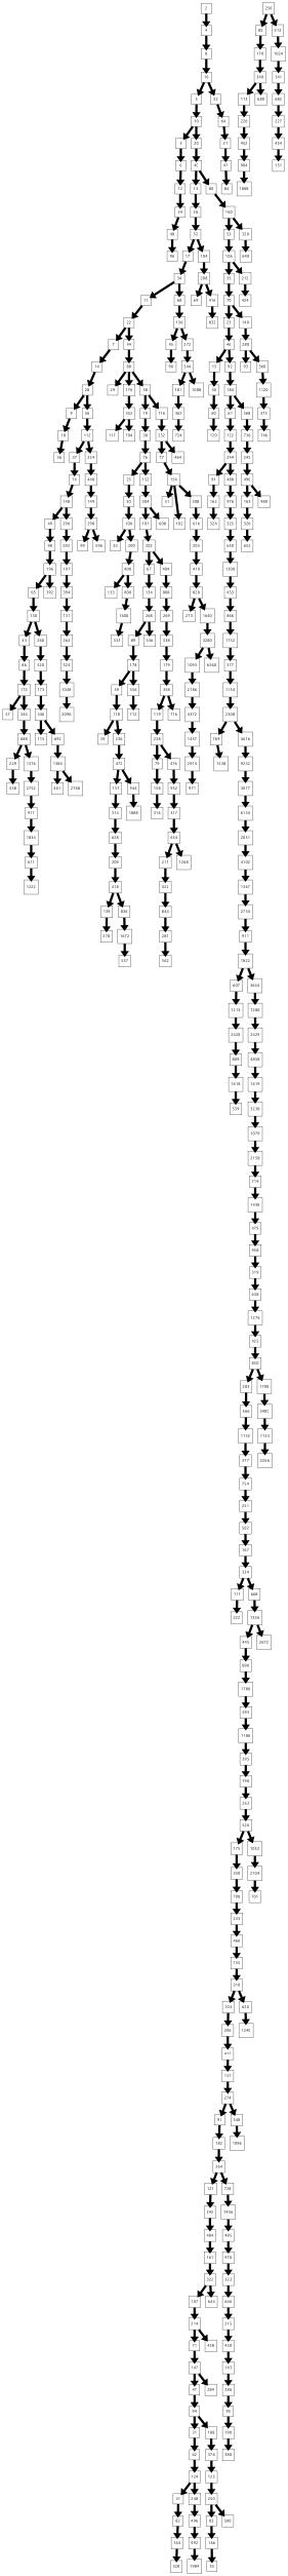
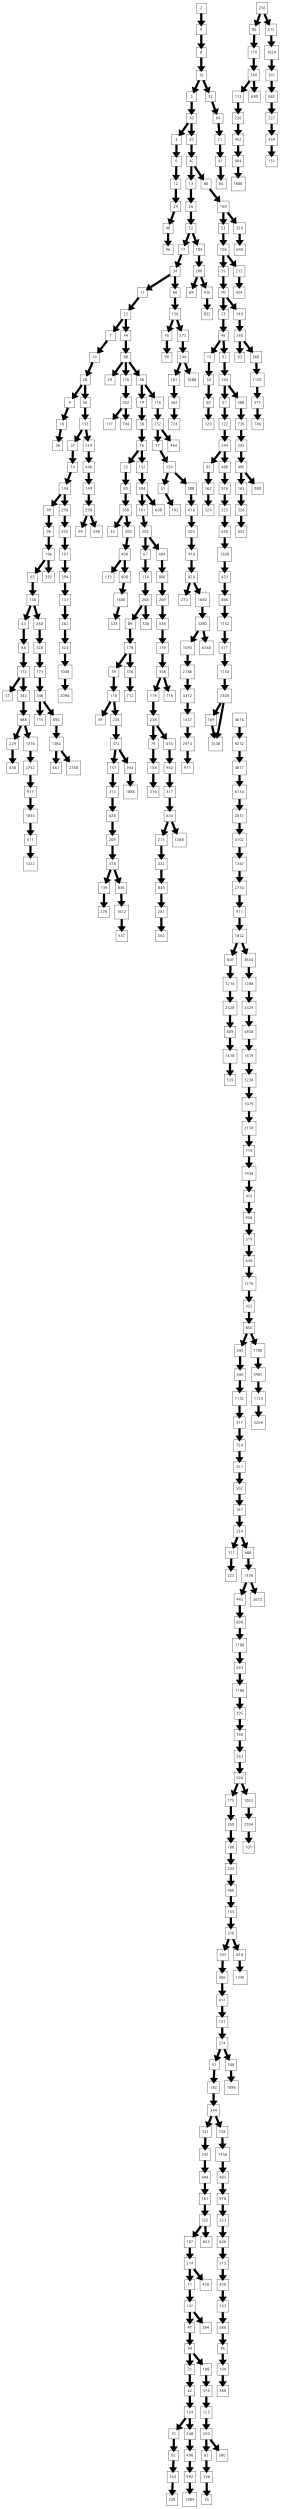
  digraph {
    bgcolor=white
    concentrate=true
    fontname=Ubuntu
    k=12
    node [fontname=Ubuntu shape=square]
    edge [fontname=Ubuntu penwidth=8]
    n1 [label=2]
    n2 [label=4]
    n3 [label=8]
    n4 [label=16]
    n5 [label=5]
    n6 [label=32]
    n7 [label=10]
    n8 [label=64]
    n9 [label=3]
    n10 [label=20]
    n11 [label=21]
    n12 [label=6]
    n13 [label=40]
    n14 [label=42]
    n15 [label=12]
    n16 [label=13]
    n17 [label=80]
    n18 [label=84]
    n19 [label=256]
    n20 [label=85]
    n21 [label=512]
    n22 [label=24]
    n23 [label=26]
    n24 [label=160]
    n25 [label=170]
    n26 [label=1024]
    n27 [label=48]
    n28 [label=52]
    n29 [label=53]
    n30 [label=320]
    n31 [label=340]
    n32 [label=341]
    n33 [label=96]
    n34 [label=17]
    n35 [label=104]
    n36 [label=106]
    n37 [label=640]
    n38 [label=113]
    n39 [label=680]
    n40 [label=682]
    n41 [label=34]
    n42 [label=208]
    n43 [label=35]
    n44 [label=212]
    n45 [label=226]
    n46 [label=227]
    n47 [label=11]
    n48 [label=68]
    n49 [label=69]
    n50 [label=416]
    n51 [label=70]
    n52 [label=424]
    n53 [label=452]
    n54 [label=454]
    n55 [label=22]
    n56 [label=136]
    n57 [label=832]
    n58 [label=23]
    n59 [label=140]
    n60 [label=904]
    n61 [label=151]
    n62 [label=7]
    n63 [label=44]
    n64 [label=45]
    n65 [label=272]
    n66 [label=46]
    n67 [label=280]
    n68 [label=1808]
    n69 [label=14]
    n70 [label=88]
    n71 [label=90]
    n72 [label=544]
    n73 [label=15]
    n74 [label=92]
    n75 [label=93]
    n76 [label=560]
    n77 [label=28]
    n78 [label=29]
    n79 [label=176]
    n80 [label=58]
    n81 [label=181]
    n82 [label=1088]
    n83 [label=30]
    n84 [label=184]
    n85 [label=1120]
    n86 [label=9]
    n87 [label=56]
    n88 [label=352]
    n89 [label=362]
    n90 [label=60]
    n91 [label=61]
    n92 [label=368]
    n93 [label=373]
    n94 [label=18]
    n95 [label=112]
    n96 [label=19]
    n97 [label=116]
    n98 [label=117]
    n99 [label=704]
    n100 [label=724]
    n101 [label=120]
    n102 [label=122]
    n103 [label=736]
    n104 [label=746]
    n105 [label=36]
    n106 [label=37]
    n107 [label=224]
    n108 [label=38]
    n109 [label=232]
    n110 [label=244]
    n111 [label=245]
    n112 [label=74]
    n113 [label=448]
    n114 [label=76]
    n115 [label=77]
    n116 [label=464]
    n117 [label=81]
    n118 [label=488]
    n119 [label=490]
    n120 [label=148]
    n121 [label=149]
    n122 [label=25]
    n123 [label=152]
    n124 [label=154]
    n125 [label=162]
    n126 [label=976]
    n127 [label=163]
    n128 [label=980]
    n129 [label=49]
    n130 [label=296]
    n131 [label=298]
    n132 [label=50]
    n133 [label=304]
    n134 [label=51]
    n135 [label=308]
    n136 [label=324]
    n137 [label=325]
    n138 [label=326]
    n139 [label=98]
    n140 [label=592]
    n141 [label=99]
    n142 [label=596]
    n143 [label=100]
    n144 [label=101]
    n145 [label=608]
    n146 [label=102]
    n147 [label=616]
    n148 [label=650]
    n149 [label=652]
    n150 [label=196]
    n151 [label=197]
    n152 [label=33]
    n153 [label=200]
    n154 [label=202]
    n155 [label=205]
    n156 [label=1300]
    n157 [label=65]
    n158 [label=392]
    n159 [label=394]
    n160 [label=400]
    n161 [label=67]
    n162 [label=404]
    n163 [label=410]
    n164 [label=433]
    n165 [label=130]
    n166 [label=131]
    n167 [label=133]
    n168 [label=800]
    n169 [label=134]
    n170 [label=808]
    n171 [label=820]
    n172 [label=866]
    n173 [label=43]
    n174 [label=260]
    n175 [label=262]
    n176 [label=1600]
    n177 [label=268]
    n178 [label=269]
    n179 [label=273]
    n180 [label=1640]
    n181 [label=1732]
    n182 [label=86]
    n183 [label=520]
    n184 [label=524]
    n185 [label=533]
    n186 [label=89]
    n187 [label=536]
    n188 [label=538]
    n189 [label=3280]
    n190 [label=577]
    n191 [label=172]
    n192 [label=173]
    n193 [label=1048]
    n194 [label=178]
    n195 [label=179]
    n196 [label=1093]
    n197 [label=6560]
    n198 [label=1154]
    n199 [label=57]
    n200 [label=344]
    n201 [label=346]
    n202 [label=2096]
    n203 [label=59]
    n204 [label=356]
    n205 [label=358]
    n206 [label=2186]
    n207 [label=2308]
    n208 [label=688]
    n209 [label=115]
    n210 [label=692]
    n211 [label=118]
    n212 [label=712]
    n213 [label=119]
    n214 [label=716]
    n215 [label=4372]
    n216 [label=769]
    n217 [label=4616]
    n218 [label=229]
    n219 [label=1376]
    n220 [label=1384]
    n221 [label=39]
    n222 [label=236]
    n223 [label=238]
    n224 [label=1457]
    n225 [label=1538]
    n226 [label=9232]
    n227 [label=458]
    n228 [label=2752]
    n229 [label=461]
    n230 [label=2768]
    n231 [label=472]
    n232 [label=79]
    n233 [label=476]
    n234 [label=2914]
    n235 [label=3077]
    n236 [label=917]
    n237 [label=157]
    n238 [label=944]
    n239 [label=158]
    n240 [label=952]
    n241 [label=971]
    n242 [label=6154]
    n243 [label=1834]
    n244 [label=314]
    n245 [label=1888]
    n246 [label=316]
    n247 [label=317]
    n248 [label=2051]
    n249 [label=611]
    n250 [label=628]
    n251 [label=634]
    n252 [label=4102]
    n253 [label=1222]
    n254 [label=209]
    n255 [label=211]
    n256 [label=1268]
    n257 [label=1367]
    n258 [label=418]
    n259 [label=422]
    n260 [label=2734]
    n261 [label=139]
    n262 [label=836]
    n263 [label=844]
    n264 [label=911]
    n265 [label=278]
    n266 [label=1672]
    n267 [label=281]
    n268 [label=1822]
    n269 [label=557]
    n270 [label=562]
    n271 [label=607]
    n272 [label=3644]
    n273 [label=1214]
    n274 [label=7288]
    n275 [label=2428]
    n276 [label=2429]
    n277 [label=809]
    n278 [label=4858]
    n279 [label=1618]
    n280 [label=1619]
    n281 [label=539]
    n282 [label=3238]
    n283 [label=1079]
    n284 [label=2158]
    n285 [label=719]
    n286 [label=1438]
    n287 [label=479]
    n288 [label=958]
    n289 [label=319]
    n290 [label=638]
    n291 [label=1276]
    n292 [label=425]
    n293 [label=850]
    n294 [label=283]
    n295 [label=1700]
    n296 [label=566]
    n297 [label=3400]
    n298 [label=1132]
    n299 [label=1133]
    n300 [label=377]
    n301 [label=2266]
    n302 [label=754]
    n303 [label=251]
    n304 [label=502]
    n305 [label=167]
    n306 [label=334]
    n307 [label=111]
    n308 [label=668]
    n309 [label=222]
    n310 [label=1336]
    n311 [label=445]
    n312 [label=2672]
    n313 [label=890]
    n314 [label=1780]
    n315 [label=593]
    n316 [label=1186]
    n317 [label=395]
    n318 [label=790]
    n319 [label=263]
    n320 [label=526]
    n321 [label=175]
    n322 [label=1052]
    n323 [label=350]
    n324 [label=2104]
    n325 [label=700]
    n326 [label=701]
    n327 [label=233]
    n328 [label=466]
    n329 [label=155]
    n330 [label=310]
    n331 [label=103]
    n332 [label=620]
    n333 [label=206]
    n334 [label=1240]
    n335 [label=412]
    n336 [label=137]
    n337 [label=274]
    n338 [label=91]
    n339 [label=548]
    n340 [label=182]
    n341 [label=1096]
    n342 [label=364]
    n343 [label=121]
    n344 [label=728]
    n345 [label=242]
    n346 [label=1456]
    n347 [label=484]
    n348 [label=485]
    n349 [label=161]
    n350 [label=970]
    n351 [label=322]
    n352 [label=323]
    n353 [label=107]
    n354 [label=644]
    n355 [label=646]
    n356 [label=214]
    n357 [label=215]
    n358 [label=71]
    n359 [label=428]
    n360 [label=430]
    n361 [label=142]
    n362 [label=143]
    n363 [label=47]
    n364 [label=284]
    n365 [label=286]
    n366 [label=94]
    n367 [label=95]
    n368 [label=31]
    n369 [label=188]
    n370 [label=190]
    n371 [label=62]
    n372 [label=376]
    n373 [label=380]
    n374 [label=124]
    n375 [label=125]
    n376 [label=41]
    n377 [label=248]
    n378 [label=250]
    n379 [label=82]
    n380 [label=496]
    n381 [label=83]
    n382 [label=500]
    n383 [label=164]
    n384 [label=992]
    n385 [label=166]
    n386 [label=328]
    n387 [label=1984]
    n388 [label=55]
    n1 -> n2
    n2 -> n3
    n3 -> n4
    n4 -> n5
    n4 -> n6
    n5 -> n7
    n6 -> n8
    n7 -> n9
    n7 -> n10
    n8 -> n11
    n9 -> n12
    n10 -> n13
    n11 -> n14
    n12 -> n15
    n13 -> n16
    n13 -> n17
    n14 -> n18
    n15 -> n22
    n16 -> n23
    n17 -> n24
    n19 -> n20
    n19 -> n21
    n20 -> n25
    n21 -> n26
    n22 -> n27
    n23 -> n28
    n24 -> n29
    n24 -> n30
    n25 -> n31
    n26 -> n32
    n27 -> n33
    n28 -> n34
    n28 -> n35
    n29 -> n36
    n30 -> n37
    n31 -> n38
    n31 -> n39
    n32 -> n40
    n34 -> n41
    n35 -> n42
    n36 -> n43
    n36 -> n44
    n38 -> n45
    n40 -> n46
    n41 -> n47
    n41 -> n48
    n42 -> n49
    n42 -> n50
    n43 -> n51
    n44 -> n52
    n45 -> n53
    n46 -> n54
    n47 -> n55
    n48 -> n56
    n50 -> n57
    n51 -> n58
    n51 -> n59
    n53 -> n60
    n54 -> n61
    n55 -> n62
    n55 -> n63
    n56 -> n64
    n56 -> n65
    n58 -> n66
    n59 -> n67
    n60 -> n68
    n62 -> n69
    n63 -> n70
    n64 -> n71
    n65 -> n72
    n66 -> n73
    n66 -> n74
    n67 -> n75
    n67 -> n76
    n69 -> n77
    n70 -> n78
    n70 -> n79
    n70 -> n80
    n72 -> n81
    n72 -> n82
    n73 -> n83
    n74 -> n84
    n76 -> n85
    n77 -> n86
    n77 -> n87
    n79 -> n88
    n80 -> n96
    n80 -> n97
    n81 -> n89
    n83 -> n90
    n84 -> n91
    n84 -> n92
    n85 -> n93
    n86 -> n94
    n87 -> n95
    n88 -> n98
    n88 -> n99
    n89 -> n100
    n90 -> n101
    n91 -> n102
    n92 -> n103
    n93 -> n104
    n94 -> n105
    n95 -> n106
    n95 -> n107
    n96 -> n108
    n97 -> n109
    n102 -> n110
    n103 -> n111
    n106 -> n112
    n107 -> n113
    n108 -> n114
    n109 -> n115
    n109 -> n116
    n110 -> n117
    n110 -> n118
    n111 -> n119
    n112 -> n120
    n113 -> n121
    n114 -> n122
    n114 -> n123
    n115 -> n124
    n117 -> n125
    n118 -> n126
    n119 -> n127
    n119 -> n128
    n120 -> n129
    n120 -> n130
    n121 -> n131
    n122 -> n132
    n123 -> n133
    n124 -> n134
    n124 -> n135
    n125 -> n136
    n126 -> n137
    n127 -> n138
    n129 -> n139
    n130 -> n140
    n131 -> n141
    n131 -> n142
    n132 -> n143
    n133 -> n144
    n133 -> n145
-   n124 -> n146
+   n134 -> n146
    n135 -> n147
    n137 -> n148
    n138 -> n149
    n139 -> n150
    n140 -> n151
    n143 -> n152
    n143 -> n153
    n144 -> n154
    n147 -> n155
    n148 -> n156
    n150 -> n157
    n150 -> n158
    n151 -> n159
    n153 -> n160
    n154 -> n161
    n154 -> n162
    n155 -> n163
    n156 -> n164
    n157 -> n165
    n159 -> n166
    n160 -> n167
    n160 -> n168
    n161 -> n169
    n162 -> n170
    n163 -> n171
    n164 -> n172
    n165 -> n173
    n165 -> n174
    n166 -> n175
    n168 -> n176
    n169 -> n177
    n170 -> n178
    n171 -> n179
    n171 -> n180
    n172 -> n181
    n173 -> n182
    n174 -> n183
    n175 -> n184
    n176 -> n185
    n177 -> n186
    n177 -> n187
    n178 -> n188
    n180 -> n189
    n181 -> n190
    n182 -> n191
    n183 -> n192
    n184 -> n193
    n186 -> n194
    n188 -> n195
    n189 -> n196
    n189 -> n197
    n190 -> n198
    n191 -> n199
    n191 -> n200
    n192 -> n201
    n193 -> n202
    n194 -> n203
    n194 -> n204
    n195 -> n205
    n196 -> n206
    n198 -> n207
    n200 -> n208
    n201 -> n209
    n201 -> n210
    n203 -> n211
    n204 -> n212
    n205 -> n213
    n205 -> n214
    n206 -> n215
    n207 -> n216
-   n207 -> n217
+   n207 -> n225
    n208 -> n218
    n208 -> n219
    n210 -> n220
    n211 -> n221
    n211 -> n222
    n213 -> n223
    n215 -> n224
    n216 -> n225
    n217 -> n226
    n218 -> n227
    n219 -> n228
    n220 -> n229
    n220 -> n230
    n222 -> n231
    n223 -> n232
    n223 -> n233
    n224 -> n234
    n226 -> n235
    n228 -> n236
    n231 -> n237
    n231 -> n238
    n232 -> n239
    n233 -> n240
    n234 -> n241
    n235 -> n242
    n236 -> n243
    n237 -> n244
    n238 -> n245
    n239 -> n246
    n240 -> n247
    n242 -> n248
    n243 -> n249
    n244 -> n250
    n247 -> n251
    n248 -> n252
    n249 -> n253
    n250 -> n254
    n251 -> n255
    n251 -> n256
    n252 -> n257
    n254 -> n258
    n255 -> n259
    n257 -> n260
    n258 -> n261
    n258 -> n262
    n259 -> n263
    n260 -> n264
    n261 -> n265
    n262 -> n266
    n263 -> n267
    n264 -> n268
    n266 -> n269
    n267 -> n270
    n268 -> n271
    n268 -> n272
    n271 -> n273
    n272 -> n274
    n273 -> n275
    n274 -> n276
    n275 -> n277
    n276 -> n278
    n277 -> n279
    n278 -> n280
    n279 -> n281
    n280 -> n282
    n282 -> n283
    n283 -> n284
    n284 -> n285
    n285 -> n286
    n286 -> n287
    n287 -> n288
    n288 -> n289
    n289 -> n290
    n290 -> n291
    n291 -> n292
    n292 -> n293
    n293 -> n294
    n293 -> n295
    n294 -> n296
    n295 -> n297
    n296 -> n298
    n297 -> n299
    n298 -> n300
    n299 -> n301
    n300 -> n302
    n302 -> n303
    n303 -> n304
    n304 -> n305
    n305 -> n306
    n306 -> n307
    n306 -> n308
    n307 -> n309
    n308 -> n310
    n310 -> n311
    n310 -> n312
    n311 -> n313
    n313 -> n314
    n314 -> n315
    n315 -> n316
    n316 -> n317
    n317 -> n318
    n318 -> n319
    n319 -> n320
    n320 -> n321
    n320 -> n322
    n321 -> n323
    n322 -> n324
    n323 -> n325
    n324 -> n326
    n325 -> n327
    n327 -> n328
    n328 -> n329
    n329 -> n330
    n330 -> n331
    n330 -> n332
    n331 -> n333
    n332 -> n334
    n333 -> n335
    n335 -> n336
    n336 -> n337
    n337 -> n338
    n337 -> n339
    n338 -> n340
    n339 -> n341
    n340 -> n342
    n342 -> n343
    n342 -> n344
    n343 -> n345
    n344 -> n346
    n345 -> n347
    n346 -> n348
    n347 -> n349
    n348 -> n350
    n349 -> n351
    n350 -> n352
    n351 -> n353
    n351 -> n354
    n352 -> n355
    n353 -> n356
    n355 -> n357
    n356 -> n358
    n356 -> n359
    n357 -> n360
    n358 -> n361
    n360 -> n362
    n361 -> n363
    n361 -> n364
    n362 -> n365
    n363 -> n366
    n365 -> n367
    n366 -> n368
    n366 -> n369
    n367 -> n370
    n368 -> n371
    n369 -> n372
    n370 -> n373
    n371 -> n374
    n372 -> n375
    n374 -> n376
    n374 -> n377
    n375 -> n378
    n376 -> n379
    n377 -> n380
    n378 -> n381
    n378 -> n382
    n379 -> n383
    n380 -> n384
    n381 -> n385
    n383 -> n386
    n384 -> n387
    n385 -> n388
  }
